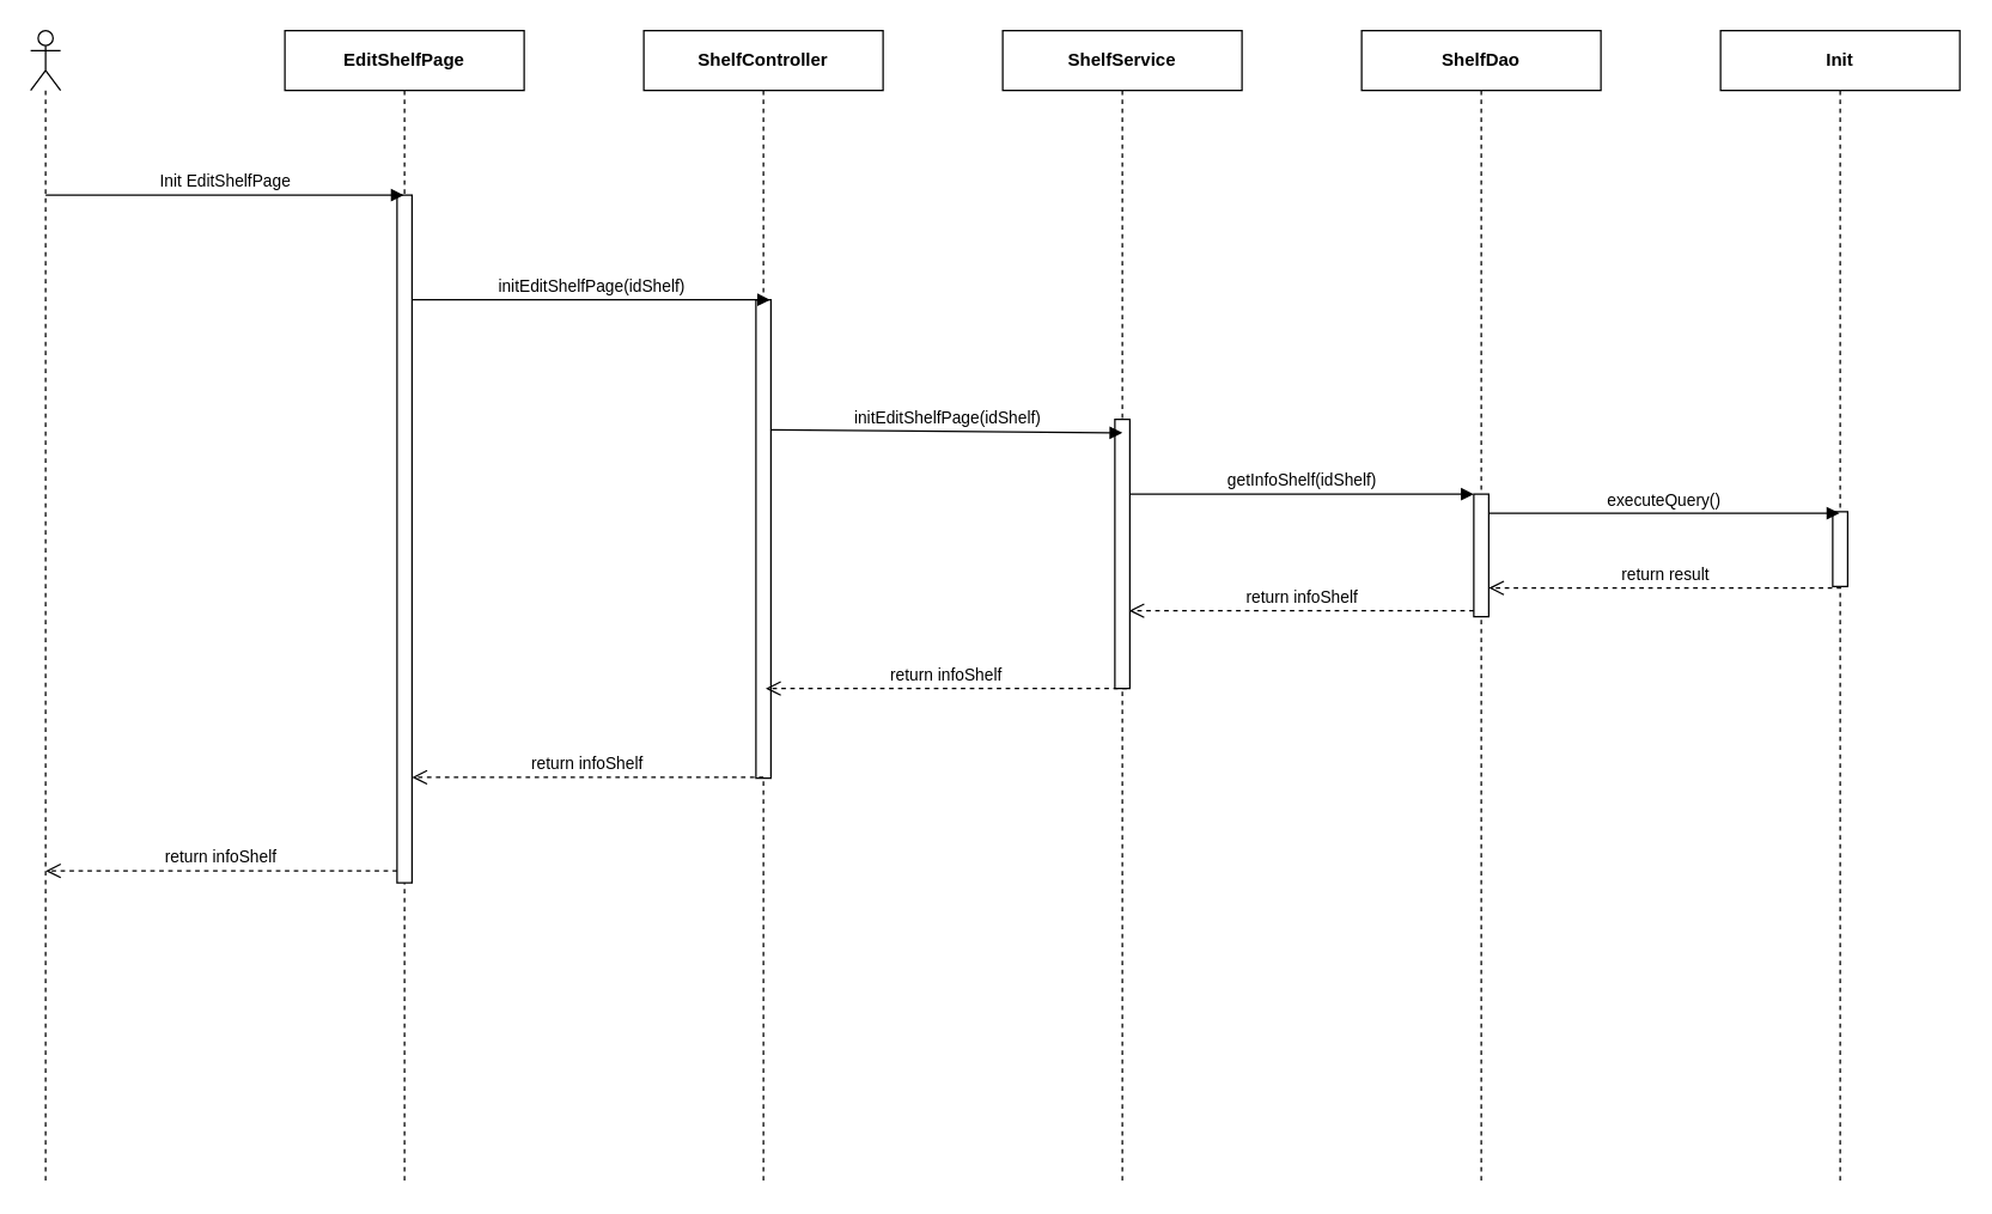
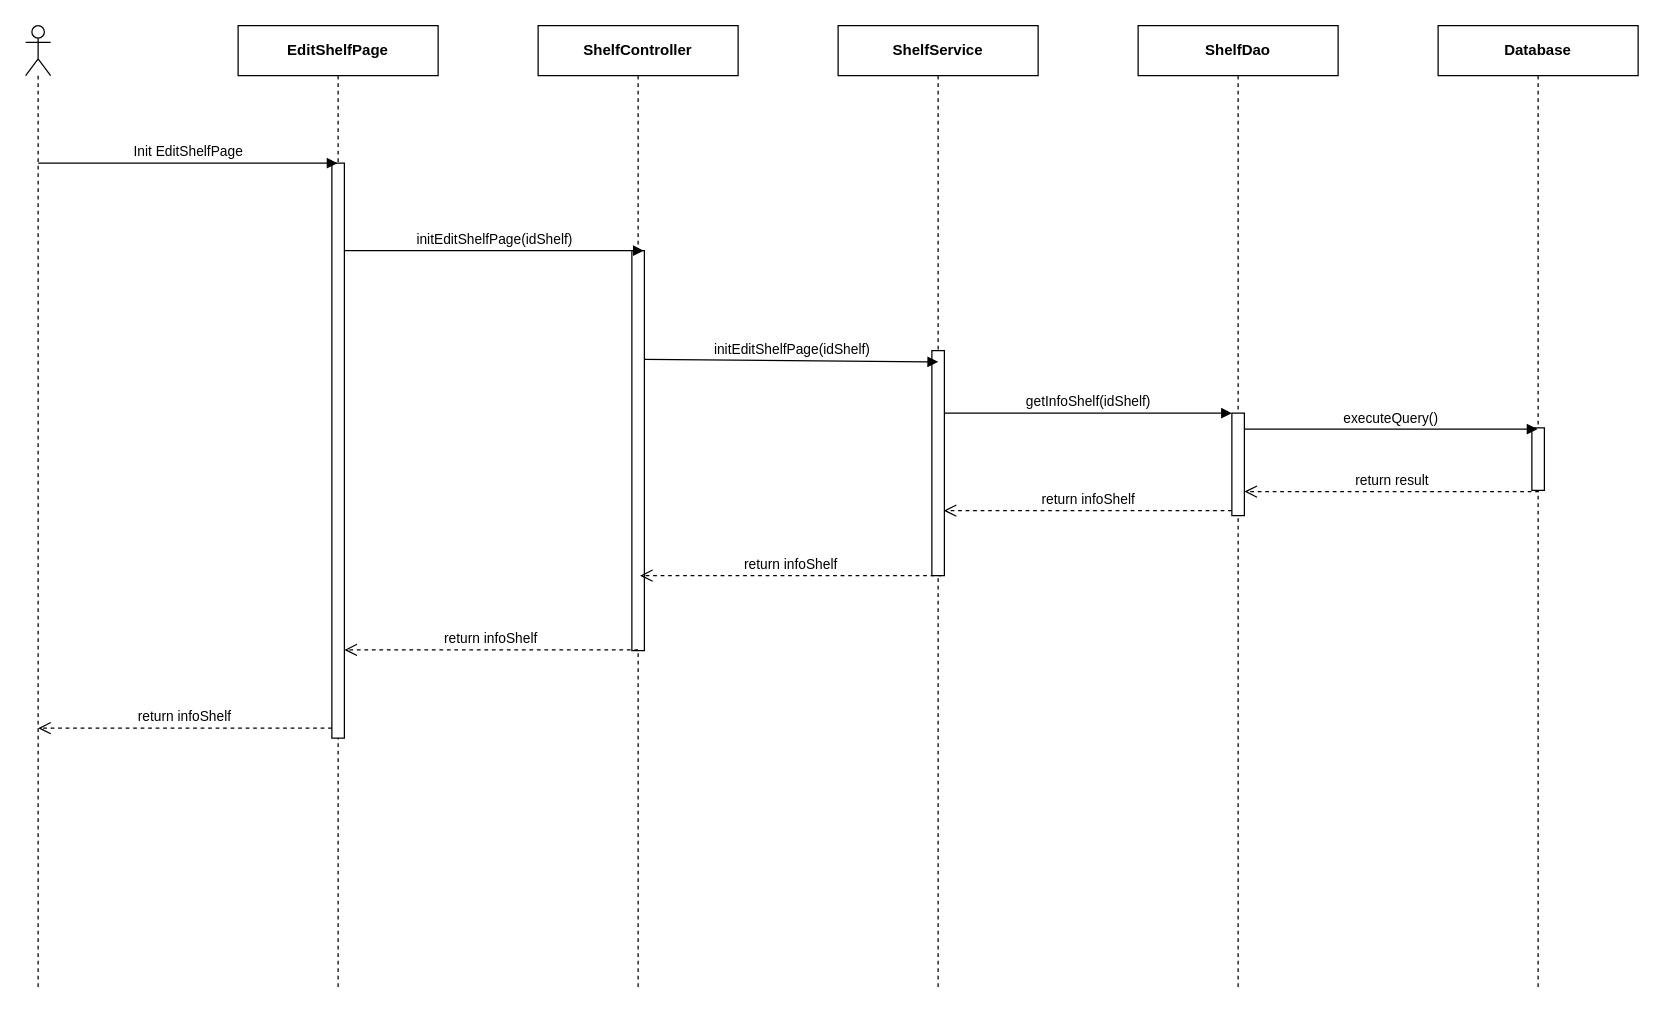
  <mxCell id="0" />
  <mxCell id="1" parent="0" />
  <mxCell id="2" value="" style="shape=umlLifeline;participant=umlActor;perimeter=lifelinePerimeter;whiteSpace=wrap;html=1;container=1;collapsible=0;recursiveResize=0;verticalAlign=top;spacingTop=36;outlineConnect=0;" parent="1" vertex="1"><mxGeometry x="20" y="20" width="20" height="770" as="geometry" /></mxCell>
  <mxCell id="3" value="&lt;b&gt;EditShelfPage&lt;/b&gt;" style="shape=umlLifeline;perimeter=lifelinePerimeter;whiteSpace=wrap;html=1;container=1;collapsible=0;recursiveResize=0;outlineConnect=0;" parent="1" vertex="1"><mxGeometry x="190" y="20" width="160" height="770" as="geometry" /></mxCell>
  <mxCell id="4" value="" style="html=1;points=[];perimeter=orthogonalPerimeter;" parent="3" vertex="1"><mxGeometry x="75" y="110" width="10" height="460" as="geometry" /></mxCell>
  <mxCell id="5" value="&lt;b&gt;ShelfDao&lt;/b&gt;" style="shape=umlLifeline;perimeter=lifelinePerimeter;whiteSpace=wrap;html=1;container=1;collapsible=0;recursiveResize=0;outlineConnect=0;" parent="1" vertex="1"><mxGeometry x="910" y="20" width="160" height="770" as="geometry" /></mxCell>
  <mxCell id="6" value="" style="html=1;points=[];perimeter=orthogonalPerimeter;" parent="5" vertex="1"><mxGeometry x="75" y="310" width="10" height="82" as="geometry" /></mxCell>
  <mxCell id="7" value="getInfoShelf(idShelf)" style="html=1;verticalAlign=bottom;endArrow=block;entryX=0;entryY=0;" parent="5" edge="1"><mxGeometry relative="1" as="geometry"><mxPoint x="-155.5" y="310" as="sourcePoint" /><mxPoint x="75" y="310" as="targetPoint" /></mxGeometry></mxCell>
  <mxCell id="8" value="return infoShelf" style="html=1;verticalAlign=bottom;endArrow=open;dashed=1;endSize=8;exitX=0;exitY=0.95;" parent="5" edge="1"><mxGeometry relative="1" as="geometry"><mxPoint x="-155.5" y="388.0" as="targetPoint" /><mxPoint x="75" y="388" as="sourcePoint" /></mxGeometry></mxCell>
  <mxCell id="9" value="&lt;b&gt;Shelf&lt;/b&gt;&lt;b&gt;Service&lt;/b&gt;" style="shape=umlLifeline;perimeter=lifelinePerimeter;whiteSpace=wrap;html=1;container=1;collapsible=0;recursiveResize=0;outlineConnect=0;" parent="1" vertex="1"><mxGeometry x="670" y="20" width="160" height="770" as="geometry" /></mxCell>
  <mxCell id="10" value="" style="html=1;points=[];perimeter=orthogonalPerimeter;" parent="9" vertex="1"><mxGeometry x="75" y="260" width="10" height="180" as="geometry" /></mxCell>
  <mxCell id="11" value="&lt;b&gt;ShelfController&lt;/b&gt;" style="shape=umlLifeline;perimeter=lifelinePerimeter;whiteSpace=wrap;html=1;container=1;collapsible=0;recursiveResize=0;outlineConnect=0;" parent="1" vertex="1"><mxGeometry x="430" y="20" width="160" height="770" as="geometry" /></mxCell>
  <mxCell id="12" value="" style="html=1;points=[];perimeter=orthogonalPerimeter;" parent="11" vertex="1"><mxGeometry x="75" y="180" width="10" height="320" as="geometry" /></mxCell>
  <mxCell id="13" value="Init EditShelfPage" style="html=1;verticalAlign=bottom;endArrow=block;" parent="1" target="3" edge="1"><mxGeometry width="80" relative="1" as="geometry"><mxPoint x="30" y="130" as="sourcePoint" /><mxPoint x="110" y="130" as="targetPoint" /></mxGeometry></mxCell>
  <mxCell id="14" value="initEditShelfPage(idShelf)" style="html=1;verticalAlign=bottom;endArrow=block;" parent="1" edge="1"><mxGeometry width="80" relative="1" as="geometry"><mxPoint x="275" y="200" as="sourcePoint" /><mxPoint x="514.5" y="200" as="targetPoint" /></mxGeometry></mxCell>
  <mxCell id="15" value="initEditShelfPage(idShelf)" style="html=1;verticalAlign=bottom;endArrow=block;" parent="1" edge="1"><mxGeometry relative="1" as="geometry"><mxPoint x="515" y="287" as="sourcePoint" /><mxPoint x="750" y="289" as="targetPoint" /></mxGeometry></mxCell>
  <mxCell id="16" value="return&amp;nbsp;&lt;span style=&quot;text-align: left&quot;&gt;infoShelf&lt;/span&gt;" style="html=1;verticalAlign=bottom;endArrow=open;dashed=1;endSize=8;" parent="1" edge="1"><mxGeometry relative="1" as="geometry"><mxPoint x="511.5" y="460" as="targetPoint" /><mxPoint x="753" y="460" as="sourcePoint" /></mxGeometry></mxCell>
  <mxCell id="17" value="return&amp;nbsp;&lt;span style=&quot;text-align: left&quot;&gt;infoShelf&lt;/span&gt;" style="html=1;verticalAlign=bottom;endArrow=open;dashed=1;endSize=8;" parent="1" edge="1"><mxGeometry relative="1" as="geometry"><mxPoint x="510" y="519.41" as="sourcePoint" /><mxPoint x="275" y="519.41" as="targetPoint" /></mxGeometry></mxCell>
- <mxCell id="18" value="&lt;b&gt;Init&lt;/b&gt;" style="shape=umlLifeline;perimeter=lifelinePerimeter;whiteSpace=wrap;html=1;container=1;collapsible=0;recursiveResize=0;outlineConnect=0;" parent="1" vertex="1"><mxGeometry x="1150" y="20" width="160" height="770" as="geometry" /></mxCell>
+ <mxCell id="18" value="&lt;b&gt;Database&lt;/b&gt;" style="shape=umlLifeline;perimeter=lifelinePerimeter;whiteSpace=wrap;html=1;container=1;collapsible=0;recursiveResize=0;outlineConnect=0;" parent="1" vertex="1"><mxGeometry x="1150" y="20" width="160" height="770" as="geometry" /></mxCell>
  <mxCell id="19" value="" style="html=1;points=[];perimeter=orthogonalPerimeter;" parent="18" vertex="1"><mxGeometry x="75" y="321.79" width="10" height="50" as="geometry" /></mxCell>
  <mxCell id="20" value="executeQuery()" style="html=1;verticalAlign=bottom;endArrow=block;" parent="1" edge="1"><mxGeometry relative="1" as="geometry"><mxPoint x="995.004" y="342.79" as="sourcePoint" /><mxPoint x="1229.5" y="342.79" as="targetPoint" /></mxGeometry></mxCell>
  <mxCell id="21" value="return result" style="html=1;verticalAlign=bottom;endArrow=open;dashed=1;endSize=8;exitX=0;exitY=0.95;" parent="1" edge="1"><mxGeometry relative="1" as="geometry"><mxPoint x="995.004" y="392.79" as="targetPoint" /><mxPoint x="1230.68" y="392.79" as="sourcePoint" /></mxGeometry></mxCell>
  <mxCell id="22" value="return&amp;nbsp;&lt;span style=&quot;text-align: left&quot;&gt;infoShelf&lt;/span&gt;" style="html=1;verticalAlign=bottom;endArrow=open;dashed=1;endSize=8;" parent="1" edge="1"><mxGeometry relative="1" as="geometry"><mxPoint x="265" y="582" as="sourcePoint" /><mxPoint x="30" y="582" as="targetPoint" /></mxGeometry></mxCell>
